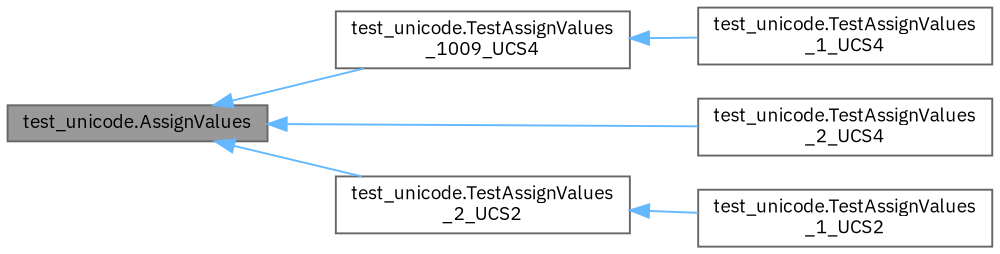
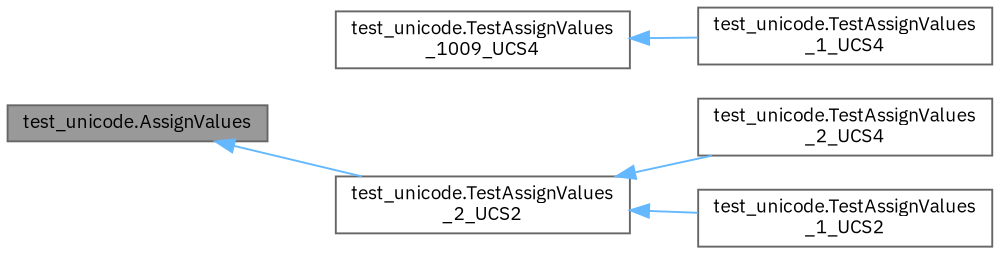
  digraph {
    fontname="IBM Plex Sans"
    rankdir=LR
    node [color=gray40 fillcolor=white fontname="IBM Plex Sans" fontsize=10 shape=box style=filled]
    edge [color=steelblue1 dir=back fontname="IBM Plex Sans" fontsize=10 labelfontname=Helvetica labelfontsize=10 style=solid]
    n1 [fillcolor=grey60 fontcolor=black height=0.2 label="test_unicode.AssignValues" width=0.4]
    n2 [height=0.2 label="test_unicode.TestAssignValues\l_1009_UCS4" width=0.4]
    n3 [height=0.2 label="test_unicode.TestAssignValues\l_2_UCS2" width=0.4]
    n4 [height=0.2 label="test_unicode.TestAssignValues\l_2_UCS4" width=0.4]
    n5 [height=0.2 label="test_unicode.TestAssignValues\l_1_UCS4" width=0.4]
    n6 [height=0.2 label="test_unicode.TestAssignValues\l_1_UCS2" width=0.4]
-   n1 -> n2
    n1 -> n3
-   n1 -> n4
+   n3 -> n4
    n2 -> n5
    n3 -> n6
  }
